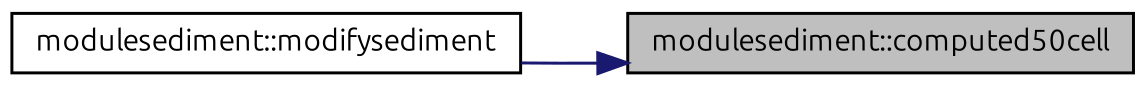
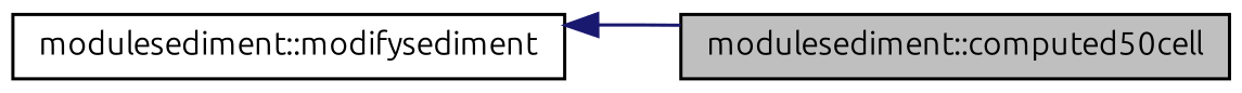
  digraph {
    rankdir=RL
    fontname=Ubuntu
    node [color=black fontname=Ubuntu fontsize=10 shape=record style=filled]
    n1 [fillcolor=grey75 fontcolor=black height=0.2 label="modulesediment::computed50cell" width=0.4]
    n2 [fillcolor=white height=0.2 label="modulesediment::modifysediment" width=0.4]
-   n1 -> n2 [color=midnightblue dir=back fontname=Ubuntu fontsize=10 labelfontname=Helvetica labelfontsize=10 style=solid]
+   n2 -> n1 [color=midnightblue dir=back fontname=Ubuntu fontsize=10 labelfontname=Helvetica labelfontsize=10 style=solid]
  }
